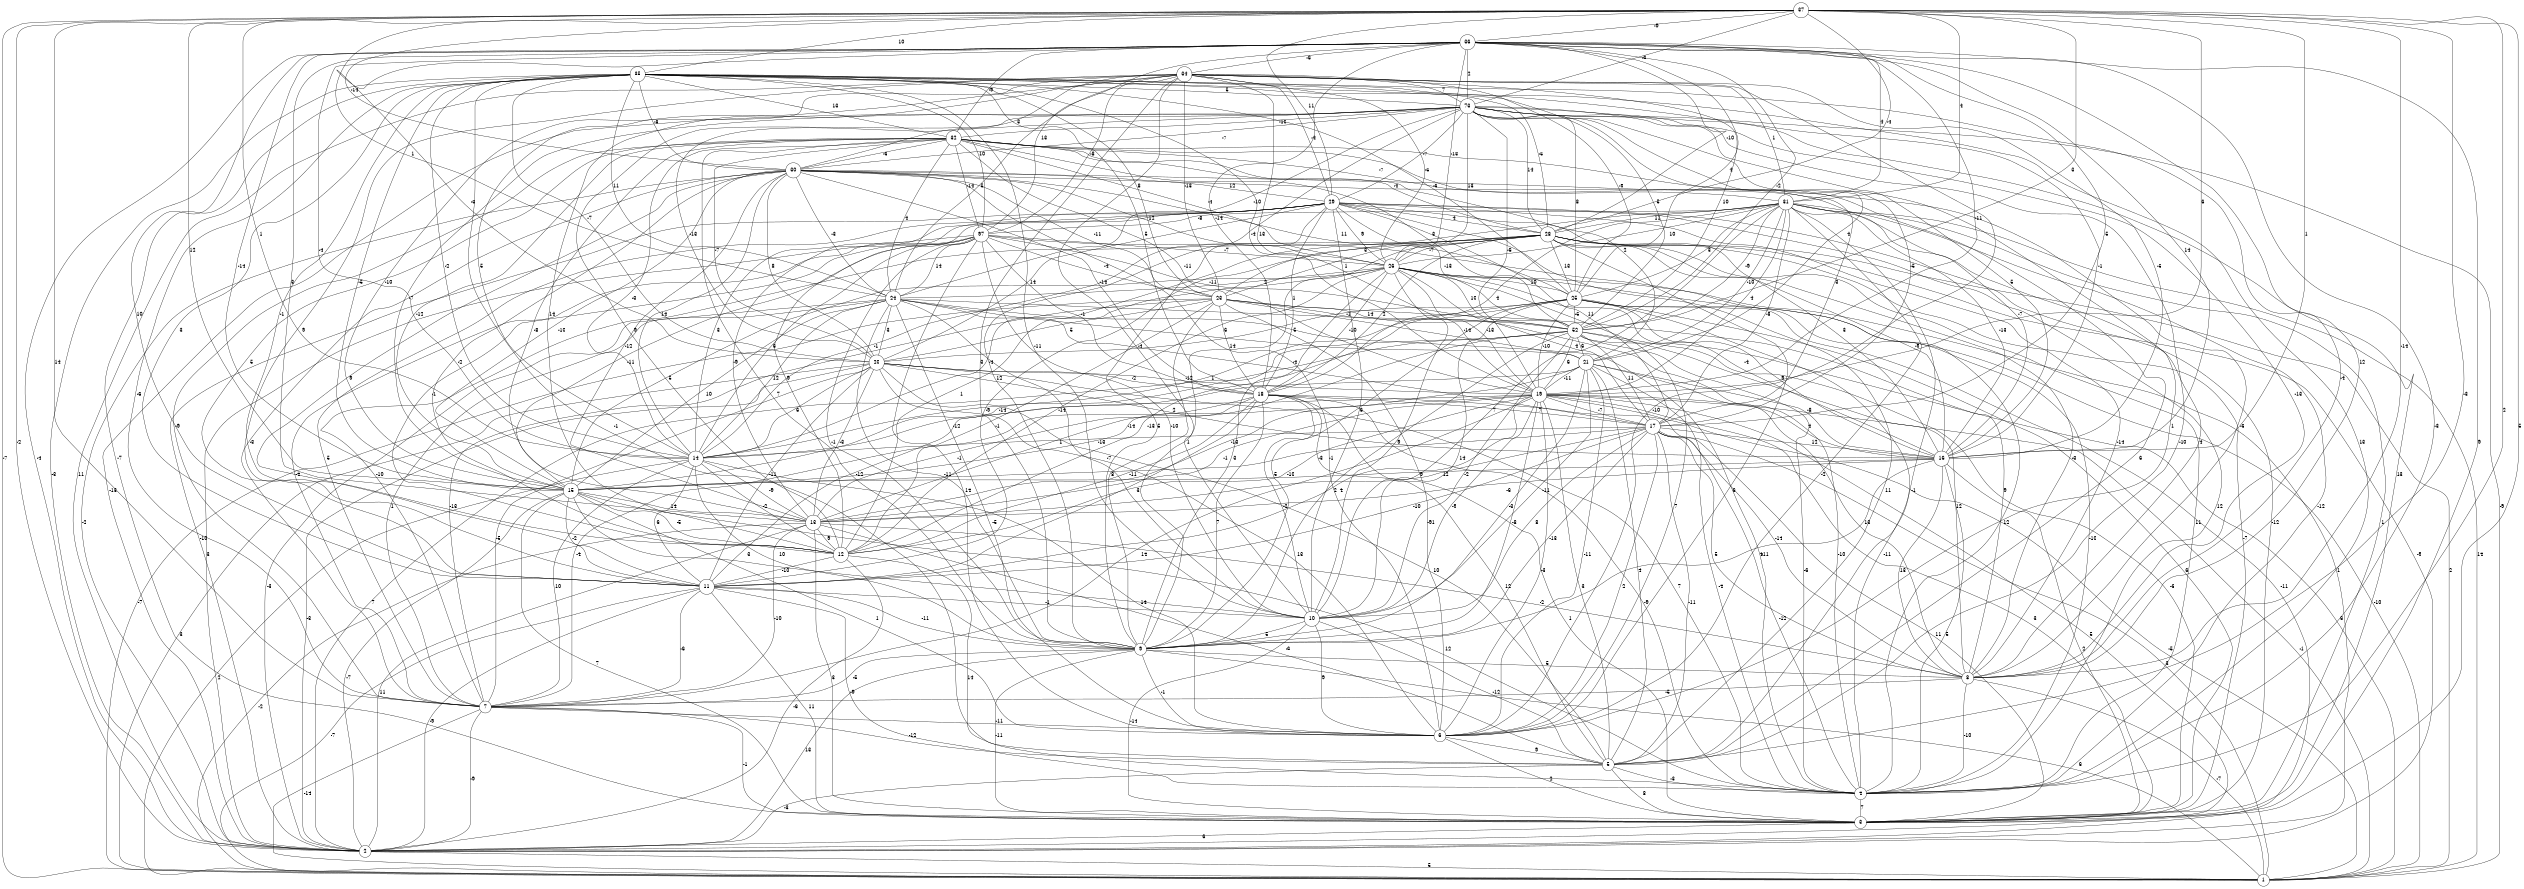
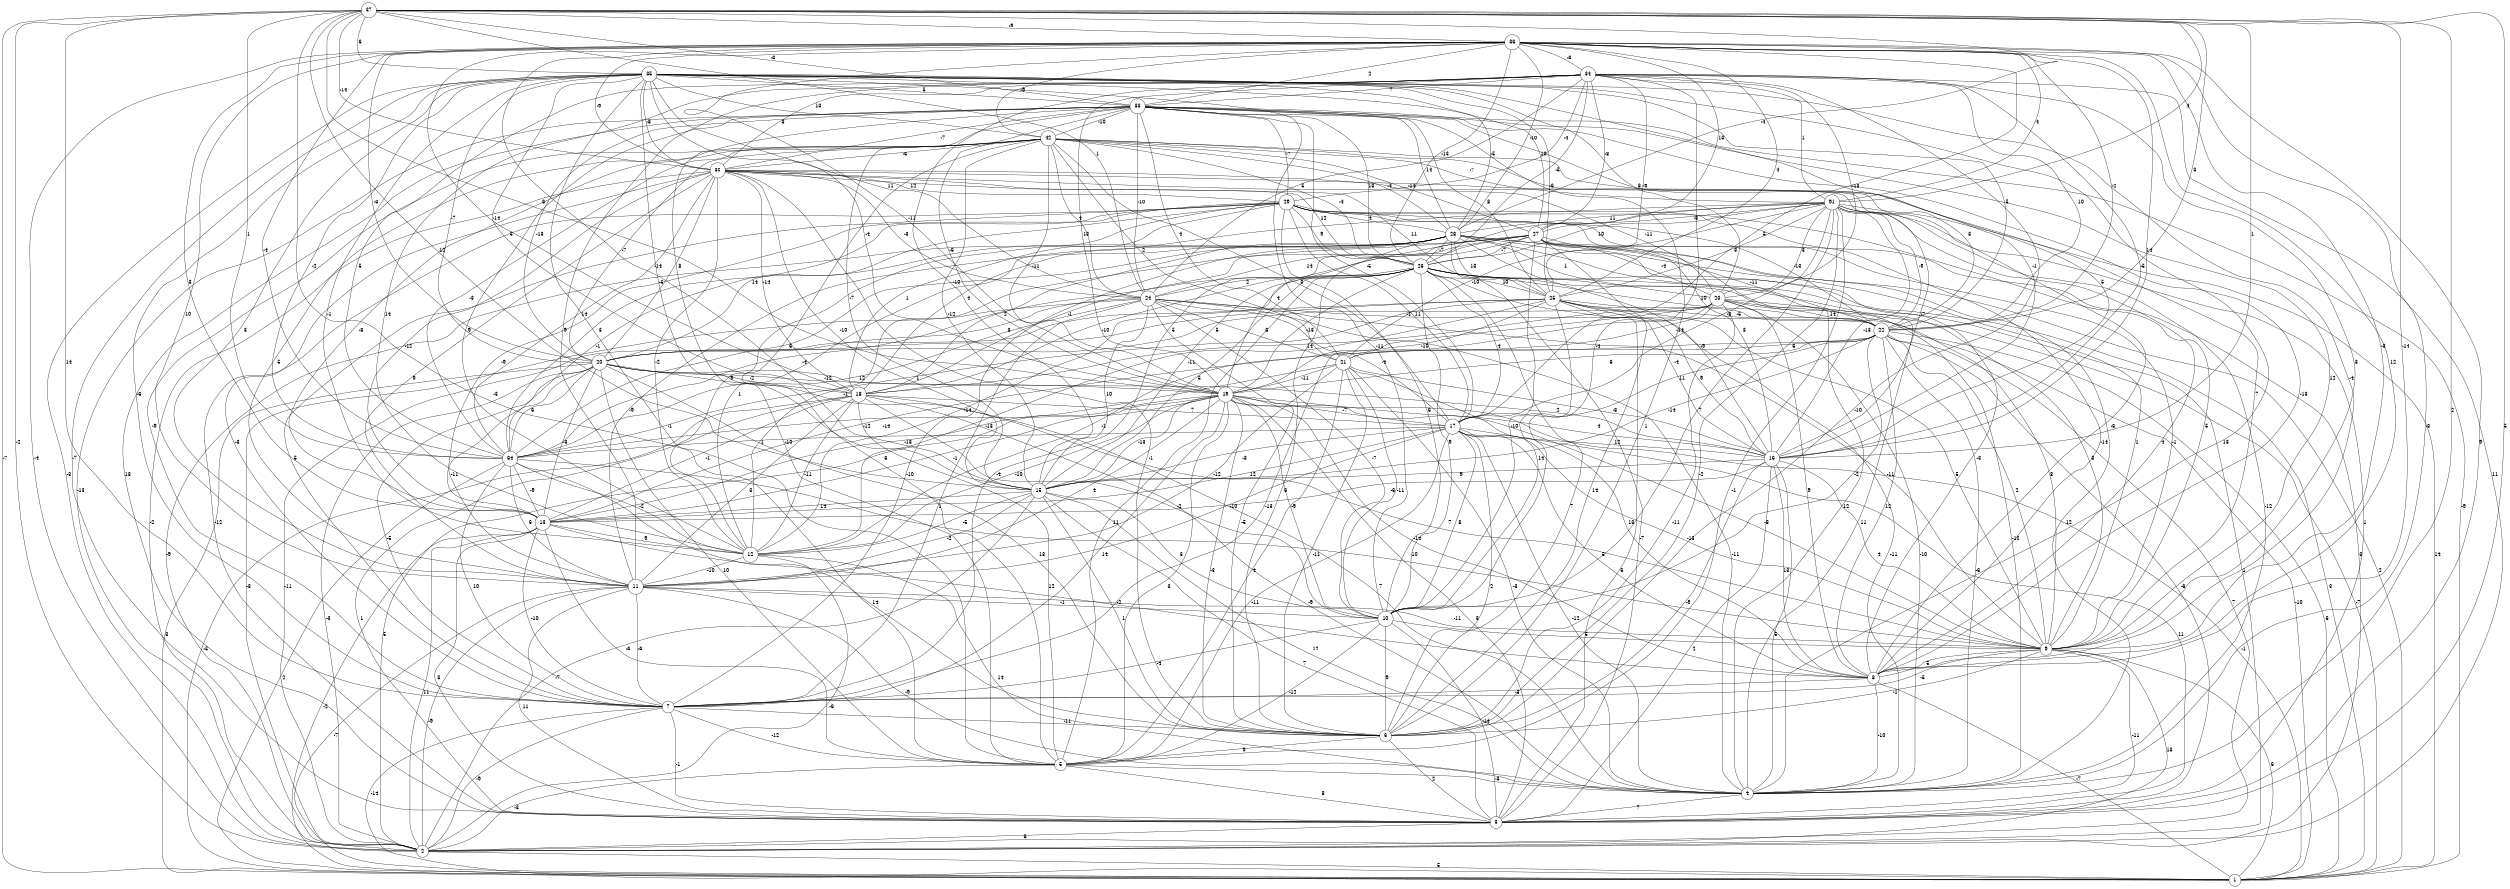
  graph {
    fontname="Helvetica,Arial,sans-serif"
    node [shape=circle]
    37
    1
    2
    3
    4
    5
    7
    8
-   14
+   14 [label=64]
    15
    16
    19
-   22 [label=52]
+   22
    24
    28
    29
    30
-   31
-   33 [label=73]
+   31 [label=91]
+   33
    35
    36
    6
    11
    13
    12
    9
    10
    17
    21
    20
    18
    25
    26
    23
-   27 [label=97]
-   32
+   27
+   32 [label=42]
    34
    37 -- 1 [label=-7]
    37 -- 2 [label=-2]
    37 -- 3 [label=5]
    37 -- 4 [label=2]
    37 -- 5 [label=-3]
    37 -- 7 [label=14]
    37 -- 8 [label=-14]
    37 -- 14 [label=1]
    37 -- 15 [label=12]
    37 -- 16 [label=1]
    37 -- 19 [label=6]
    37 -- 22 [label=3]
    37 -- 24 [label=1]
    37 -- 28 [label=-4]
-   37 -- 29 [label=11]
    37 -- 30 [label=-14]
    37 -- 31 [label=4]
    37 -- 33 [label=-6]
-   37 -- 35 [label=10]
+   37 -- 35 [label=6]
    37 -- 36 [label=-9]
    2 -- 1 [label=5]
    3 -- 2 [label=6]
    4 -- 3 [label=7]
    5 -- 2 [label=-3]
    5 -- 3 [label=8]
    5 -- 4 [label=-3]
    7 -- 1 [label=-14]
    7 -- 2 [label=-9]
    7 -- 3 [label=-1]
    7 -- 5 [label=-12]
    7 -- 6 [label=-11]
    8 -- 1 [label=-7]
    8 -- 4 [label=-10]
    8 -- 7 [label=-5]
    14 -- 1 [label=2]
    14 -- 7 [label=10]
    14 -- 6 [label=14]
    14 -- 11 [label=6]
    14 -- 13 [label=-9]
    14 -- 12 [label=-2]
    14 -- 9 [label=10]
    15 -- 2 [label=-7]
    15 -- 3 [label=7]
    15 -- 4 [label=12]
    15 -- 6 [label=1]
    15 -- 11 [label=-2]
    15 -- 13 [label=14]
    15 -- 12 [label=-5]
    15 -- 10 [label=3]
    16 -- 3 [label=2]
    16 -- 4 [label=5]
    16 -- 8 [label=13]
    16 -- 15 [label=9]
+   16 -- 6 [label=-9]
    16 -- 13 [label=-6]
    16 -- 9 [label=4]
    19 -- 1 [label=-1]
    19 -- 2 [label=5]
    19 -- 3 [label=3]
    19 -- 5 [label=3]
    19 -- 7 [label=14]
    19 -- 8 [label=-14]
    19 -- 14 [label=-12]
    19 -- 15 [label=-13]
    19 -- 16 [label=4]
    19 -- 6 [label=-3]
    19 -- 11 [label=4]
    19 -- 13 [label=-1]
    19 -- 12 [label=-10]
    19 -- 9 [label=-8]
    19 -- 10 [label=-9]
    19 -- 17 [label=-7]
    22 -- 1 [label=6]
    22 -- 2 [label=7]
    22 -- 3 [label=-6]
    22 -- 4 [label=-6]
    22 -- 8 [label=12]
    22 -- 15 [label=-14]
    22 -- 19 [label=6]
    22 -- 13 [label=-14]
    22 -- 9 [label=2]
    22 -- 10 [label=-2]
    22 -- 17 [label=11]
    22 -- 21 [label=6]
    24 -- 2 [label=-3]
    24 -- 4 [label=-11]
    24 -- 7 [label=1]
    24 -- 14 [label=12]
    24 -- 15 [label=10]
    24 -- 22 [label=-1]
    24 -- 6 [label=-5]
    24 -- 9 [label=-11]
    24 -- 10 [label=-7]
    24 -- 17 [label=-4]
    24 -- 21 [label=6]
    24 -- 20 [label=3]
    28 -- 1 [label=2]
    28 -- 2 [label=-9]
    28 -- 3 [label=-7]
    28 -- 4 [label=11]
    28 -- 7 [label=-10]
    28 -- 8 [label=-3]
    28 -- 14 [label=-1]
    28 -- 16 [label=-9]
    28 -- 6 [label=6]
    28 -- 11 [label=-9]
    28 -- 12 [label=1]
    28 -- 9 [label=1]
    28 -- 18 [label=2]
    28 -- 25 [label=13]
    28 -- 26 [label=-7]
    28 -- 23 [label=1]
-   29 -- 2 [label=-10]
    29 -- 3 [label=-12]
    29 -- 4 [label=12]
    29 -- 7 [label=5]
    29 -- 8 [label=-14]
    29 -- 14 [label=3]
    29 -- 16 [label=3]
    29 -- 22 [label=-13]
    29 -- 28 [label=4]
    29 -- 13 [label=-9]
    29 -- 12 [label=9]
    29 -- 9 [label=5]
    29 -- 10 [label=6]
    29 -- 17 [label=11]
    29 -- 20 [label=14]
    29 -- 18 [label=1]
    29 -- 26 [label=9]
    30 -- 2 [label=-2]
    30 -- 7 [label=-3]
    30 -- 8 [label=-6]
    30 -- 14 [label=14]
    30 -- 15 [label=-10]
    30 -- 16 [label=-7]
    30 -- 24 [label=-3]
    30 -- 29 [label=12]
    30 -- 6 [label=-1]
    30 -- 11 [label=9]
    30 -- 13 [label=-12]
    30 -- 12 [label=-2]
    30 -- 20 [label=8]
    30 -- 18 [label=-14]
    30 -- 25 [label=11]
    30 -- 26 [label=12]
    30 -- 23 [label=-11]
    31 -- 1 [label=14]
    31 -- 3 [label=1]
    31 -- 4 [label=-12]
    31 -- 5 [label=-1]
    31 -- 8 [label=4]
    31 -- 16 [label=-13]
    31 -- 19 [label=4]
    31 -- 22 [label=-9]
    31 -- 28 [label=11]
    31 -- 6 [label=-2]
    31 -- 10 [label=7]
    31 -- 17 [label=-8]
    31 -- 21 [label=-10]
    31 -- 18 [label=4]
    31 -- 25 [label=3]
    31 -- 26 [label=10]
    31 -- 23 [label=3]
    31 -- 27 [label=-8]
    33 -- 1 [label=-9]
    33 -- 2 [label=-13]
    33 -- 3 [label=13]
    33 -- 5 [label=-10]
    33 -- 8 [label=-13]
    33 -- 15 [label=-7]
    33 -- 16 [label=5]
    33 -- 19 [label=-6]
    33 -- 24 [label=-10]
    33 -- 28 [label=14]
    33 -- 29 [label=-7]
    33 -- 30 [label=-7]
    33 -- 6 [label=1]
    33 -- 12 [label=9]
    33 -- 9 [label=12]
    33 -- 17 [label=-5]
    33 -- 21 [label=4]
    33 -- 20 [label=-13]
    33 -- 25 [label=8]
    33 -- 26 [label=13]
    33 -- 32 [label=-10]
    35 -- 2 [label=-3]
    35 -- 3 [label=-7]
    35 -- 4 [label=13]
    35 -- 5 [label=-1]
    35 -- 7 [label=-6]
    35 -- 8 [label=-4]
    35 -- 14 [label=-2]
    35 -- 15 [label=-5]
    35 -- 16 [label=-1]
    35 -- 19 [label=-4]
    35 -- 22 [label=5]
    35 -- 24 [label=11]
    35 -- 28 [label=-5]
    35 -- 30 [label=-8]
    35 -- 33 [label=5]
    35 -- 11 [label=3]
    35 -- 12 [label=-1]
    35 -- 10 [label=-11]
    35 -- 20 [label=-7]
    35 -- 18 [label=5]
    35 -- 25 [label=-6]
    35 -- 23 [label=8]
    35 -- 27 [label=10]
    35 -- 32 [label=13]
    36 -- 2 [label=-4]
    36 -- 3 [label=9]
    36 -- 4 [label=-3]
    36 -- 8 [label=12]
    36 -- 14 [label=-4]
    36 -- 15 [label=-14]
    36 -- 16 [label=14]
    36 -- 19 [label=-11]
    36 -- 22 [label=-2]
    36 -- 28 [label=-10]
+   36 -- 30 [label=-9]
    36 -- 31 [label=4]
    36 -- 33 [label=2]
    36 -- 11 [label=10]
    36 -- 13 [label=3]
    36 -- 17 [label=5]
    36 -- 20 [label=-3]
    36 -- 18 [label=-14]
    36 -- 25 [label=4]
    36 -- 26 [label=-13]
    36 -- 27 [label=13]
    36 -- 32 [label=-9]
    36 -- 34 [label=-6]
    6 -- 3 [label=2]
    6 -- 5 [label=9]
    11 -- 1 [label=-7]
    11 -- 2 [label=-9]
    11 -- 3 [label=11]
    11 -- 4 [label=-9]
    11 -- 7 [label=-6]
    11 -- 9 [label=-11]
    11 -- 10 [label=-1]
    13 -- 1 [label=-2]
    13 -- 2 [label=11]
    13 -- 3 [label=3]
    13 -- 5 [label=-6]
    13 -- 7 [label=-10]
    13 -- 8 [label=-2]
    13 -- 12 [label=9]
    12 -- 2 [label=-6]
    12 -- 4 [label=14]
    12 -- 11 [label=-10]
    9 -- 1 [label=6]
    9 -- 2 [label=13]
    9 -- 3 [label=-11]
    9 -- 7 [label=-5]
    9 -- 8 [label=5]
    9 -- 6 [label=-1]
    10 -- 3 [label=-14]
    10 -- 5 [label=-12]
-   18 -- 7 [label=-4]
+   10 -- 7 [label=-4]
    10 -- 6 [label=9]
    10 -- 9 [label=5]
-   17 -- 1 [label=3]
+   26 -- 1 [label=3]
    17 -- 3 [label=11]
    17 -- 4 [label=-12]
    17 -- 5 [label=-11]
    17 -- 8 [label=5]
    17 -- 14 [label=1]
    17 -- 15 [label=-3]
    17 -- 16 [label=12]
    17 -- 6 [label=2]
    17 -- 11 [label=-10]
    17 -- 13 [label=12]
    17 -- 9 [label=-13]
    17 -- 10 [label=8]
-   21 -- 4 [label=-4]
+   21 -- 4 [label=-3]
    21 -- 5 [label=4]
    21 -- 8 [label=13]
    21 -- 16 [label=-8]
    21 -- 19 [label=-11]
    21 -- 6 [label=-11]
    21 -- 11 [label=-12]
    21 -- 13 [label=-13]
-   21 -- 9 [label=-3]
+   36 -- 9 [label=-3]
    21 -- 10 [label=-11]
    20 -- 1 [label=3]
    20 -- 2 [label=-3]
    20 -- 4 [label=7]
    20 -- 5 [label=10]
    20 -- 7 [label=-5]
    20 -- 14 [label=6]
    20 -- 16 [label=2]
    20 -- 19 [label=-12]
    20 -- 6 [label=13]
    20 -- 11 [label=-11]
    20 -- 13 [label=-3]
    20 -- 18 [label=-2]
    18 -- 1 [label=-5]
    18 -- 3 [label=1]
    18 -- 4 [label=-9]
    18 -- 5 [label=12]
    18 -- 11 [label=3]
    18 -- 13 [label=-1]
    18 -- 12 [label=-11]
    18 -- 9 [label=7]
    18 -- 10 [label=-2]
    18 -- 17 [label=7]
    25 -- 1 [label=-10]
    25 -- 2 [label=-11]
    25 -- 3 [label=6]
    25 -- 4 [label=-11]
    25 -- 14 [label=1]
    25 -- 16 [label=9]
    25 -- 19 [label=-10]
    25 -- 22 [label=-5]
    25 -- 12 [label=-13]
    25 -- 9 [label=5]
    25 -- 10 [label=14]
    25 -- 20 [label=5]
    26 -- 2 [label=1]
    26 -- 4 [label=-10]
-   29 -- 5 [label=11]
+   26 -- 5 [label=11]
    26 -- 14 [label=-4]
    26 -- 15 [label=5]
    26 -- 16 [label=-4]
    26 -- 19 [label=-13]
    26 -- 22 [label=10]
    26 -- 24 [label=2]
    26 -- 6 [label=7]
    26 -- 12 [label=-14]
    26 -- 9 [label=3]
    26 -- 10 [label=9]
    26 -- 17 [label=4]
    26 -- 18 [label=-10]
    26 -- 25 [label=10]
    23 -- 1 [label=-7]
    23 -- 4 [label=-10]
    23 -- 7 [label=-13]
    23 -- 8 [label=9]
    23 -- 22 [label=14]
-   23 -- 6 [label=-91]
+   23 -- 6 [label=-11]
    23 -- 12 [label=-1]
    23 -- 9 [label=8]
    23 -- 21 [label=-14]
    23 -- 20 [label=5]
    23 -- 18 [label=14]
    27 -- 2 [label=3]
    27 -- 4 [label=12]
    27 -- 7 [label=-4]
    27 -- 14 [label=6]
    27 -- 15 [label=-11]
    27 -- 22 [label=-11]
    27 -- 24 [label=14]
    27 -- 6 [label=14]
    27 -- 12 [label=-1]
    27 -- 9 [label=-1]
    27 -- 10 [label=-10]
    27 -- 18 [label=-1]
    27 -- 26 [label=-7]
    27 -- 23 [label=-4]
    32 -- 5 [label=6]
    32 -- 7 [label=-9]
    32 -- 14 [label=-3]
    32 -- 15 [label=-12]
    32 -- 19 [label=-11]
    32 -- 22 [label=3]
    32 -- 24 [label=4]
    32 -- 28 [label=-4]
    32 -- 30 [label=-6]
    32 -- 31 [label=-7]
    32 -- 11 [label=5]
    32 -- 13 [label=-8]
    32 -- 9 [label=7]
    32 -- 17 [label=3]
    32 -- 21 [label=2]
    32 -- 20 [label=-7]
    32 -- 26 [label=-4]
    32 -- 27 [label=-14]
    34 -- 2 [label=11]
    34 -- 14 [label=5]
    34 -- 15 [label=-10]
    34 -- 16 [label=-5]
    34 -- 19 [label=13]
    34 -- 22 [label=10]
    34 -- 24 [label=5]
    34 -- 29 [label=-4]
    34 -- 30 [label=3]
    34 -- 31 [label=1]
    34 -- 33 [label=7]
    34 -- 6 [label=-10]
    34 -- 11 [label=9]
    34 -- 12 [label=14]
    34 -- 9 [label=3]
    34 -- 10 [label=-4]
    34 -- 25 [label=-9]
    34 -- 26 [label=-5]
    34 -- 23 [label=-13]
    34 -- 27 [label=-8]
  }
